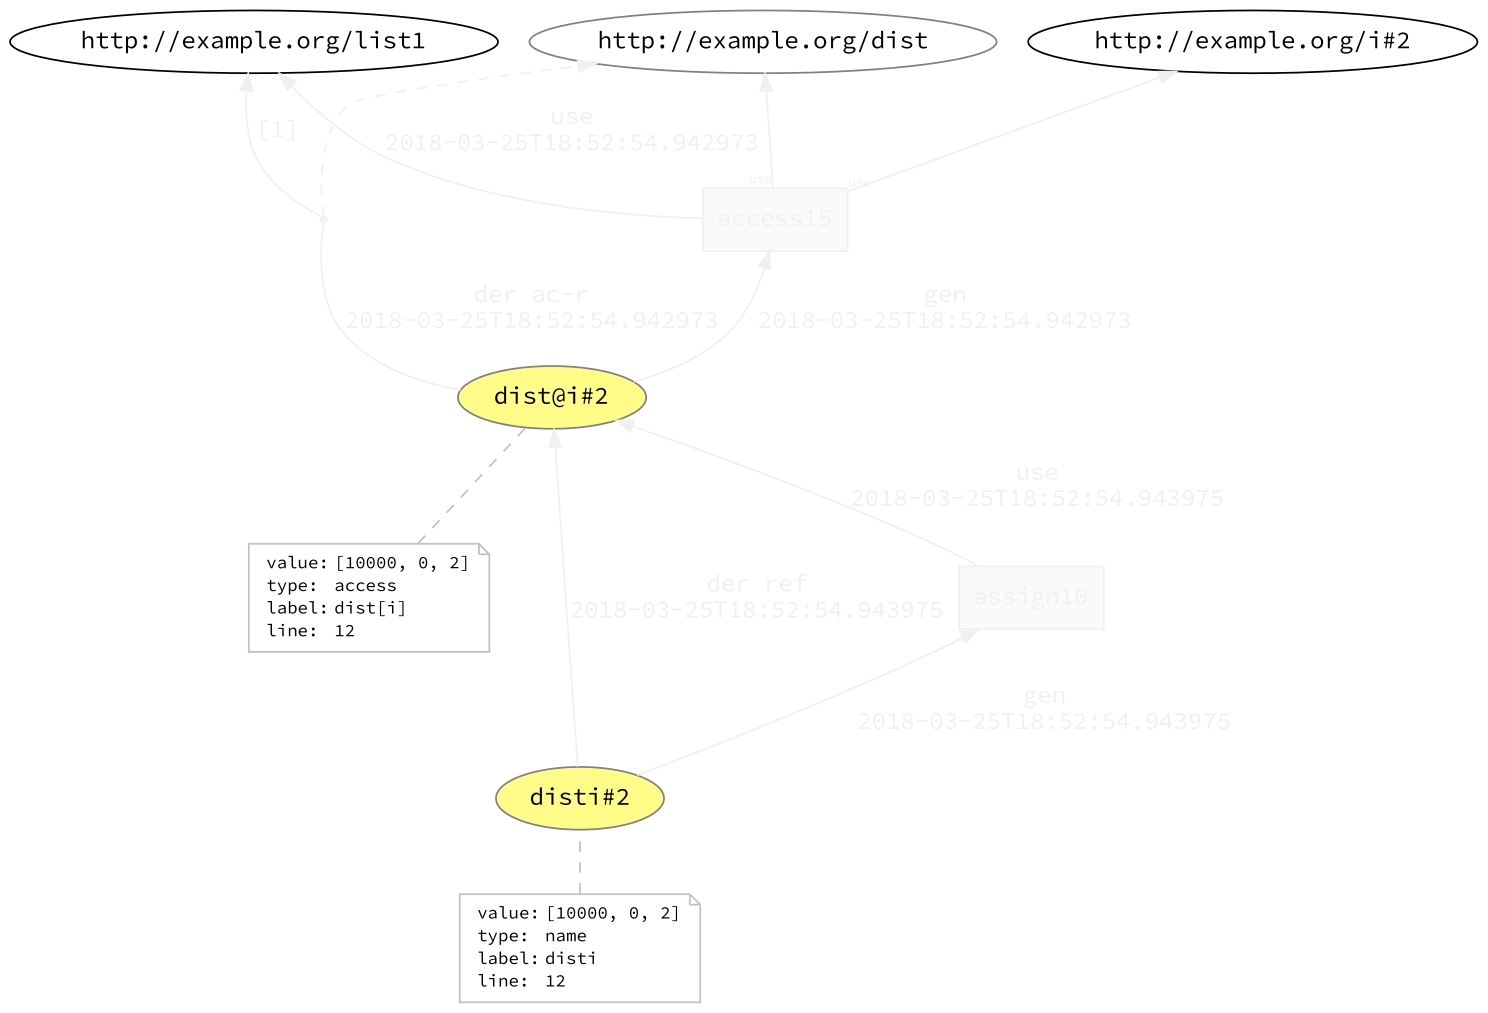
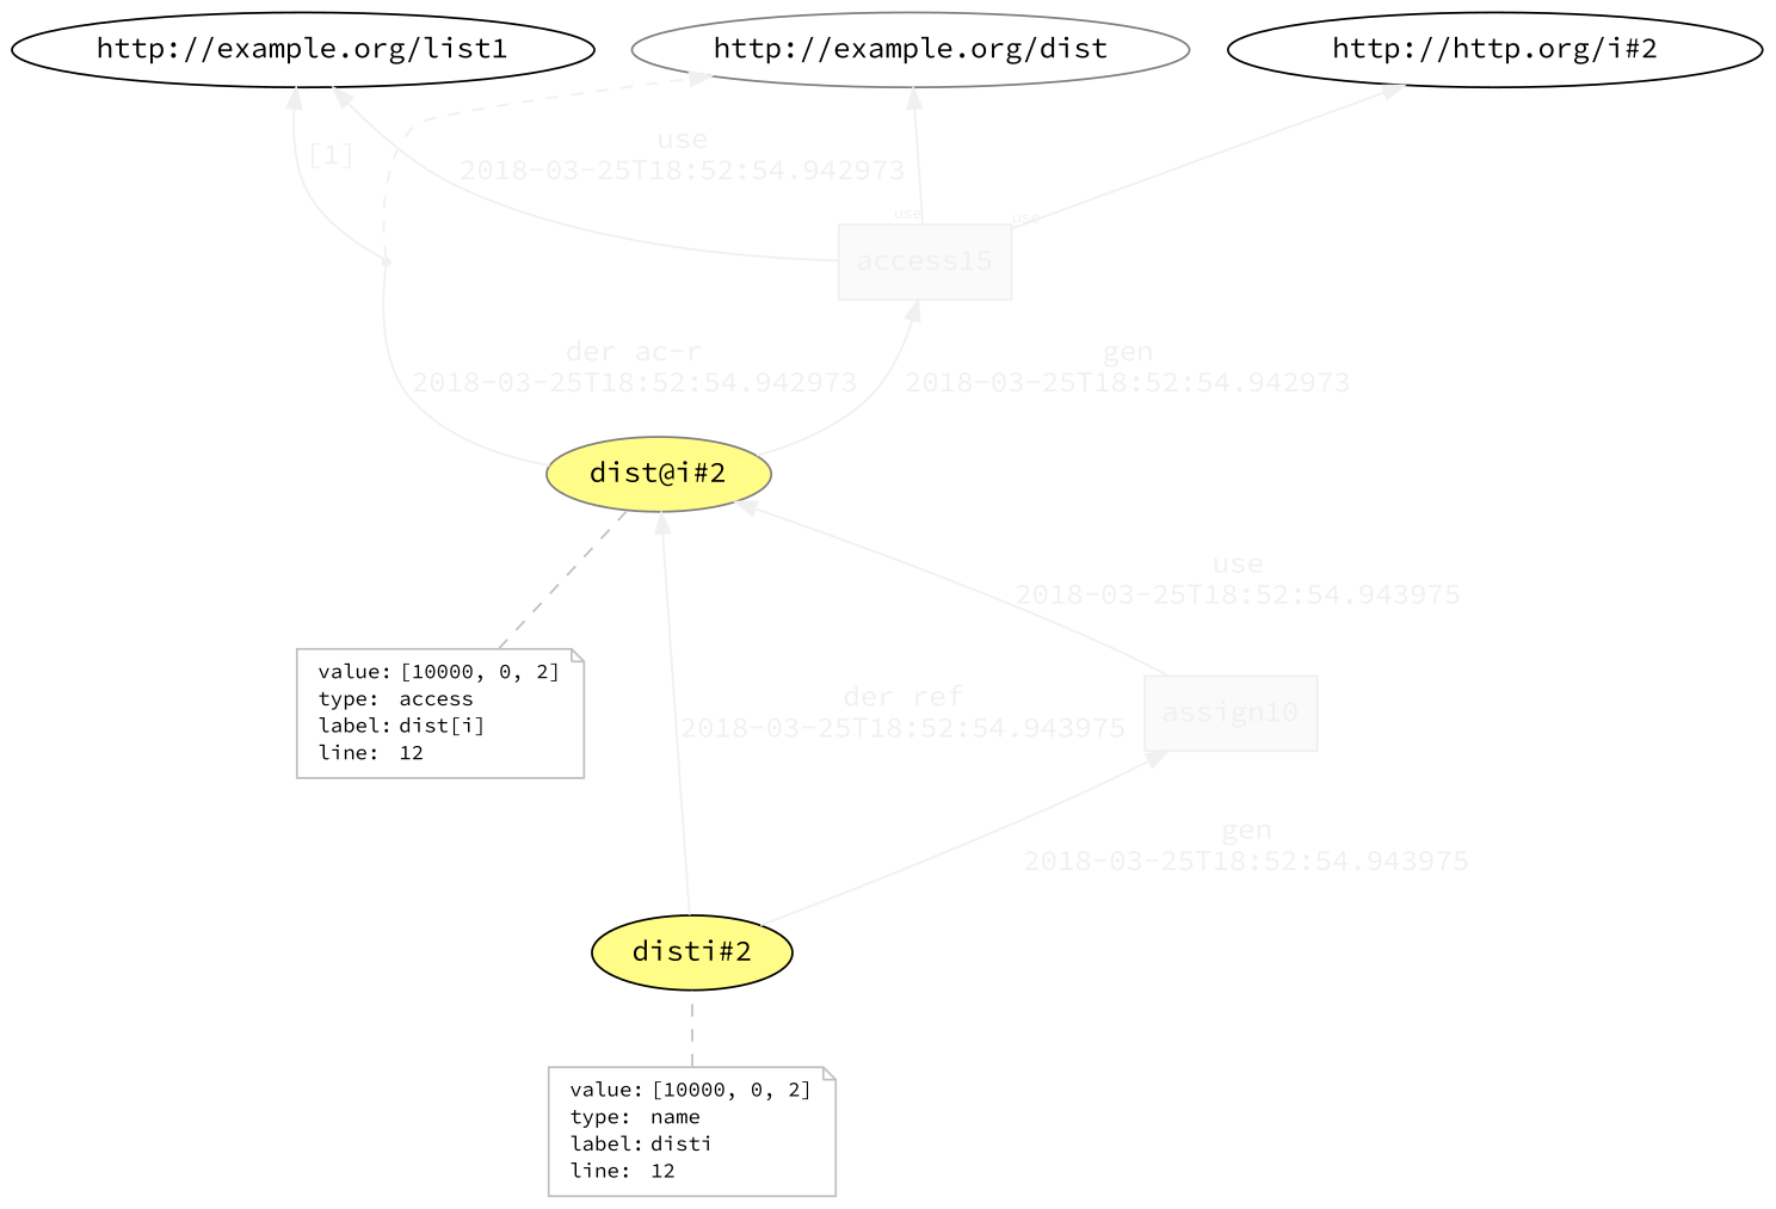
  digraph {
    fontname="Source Code Pro"
    rankdir=BT
    node [color="#808080" fontname="Source Code Pro"]
    edge [angle=60.0 color="#F0F0F0" distance=1.5 fontcolor="#F0F0F0" fontname="Source Code Pro" fontsize=14 rotation=20]
    n1 [fillcolor="#FFFC87" label="dist@i#2" style=filled]
    n2 [color="#F0F0F0" fillcolor="#FAFAFA" fontcolor="#F0F0F0" label=access15 shape=polygon sides=4 style=filled]
    bn0 [color="#F0F0F0" fontcolor="#F0F0F0" shape=point]
    "http://example.org/dist"
    "http://example.org/list1" [color=""]
-   "http://example.org/i#2" [color=""]
+   "http://example.org/i#2" [label="http://http.org/i#2" color=""]
    n7 [color=gray fontcolor=black fontsize=10 label=<<TABLE cellpadding="0" border="0"> 	<TR> 	    <TD align="left">value:</TD> 	    <TD align="left">[10000, 0, 2]</TD> 	</TR> 	<TR> 	    <TD align="left">type:</TD> 	    <TD align="left">access</TD> 	</TR> 	<TR> 	    <TD align="left">label:</TD> 	    <TD align="left">dist[i]</TD> 	</TR> 	<TR> 	    <TD align="left">line:</TD> 	    <TD align="left">12</TD> 	</TR> </TABLE>> shape=note]
-   n8 [fillcolor="#FFFC87" label="disti#2" style=filled]
+   n8 [color=black fillcolor="#FFFC87" label="disti#2" style=filled]
    n9 [color="#F0F0F0" fillcolor="#FAFAFA" fontcolor="#F0F0F0" label=assign10 shape=polygon sides=4 style=filled]
    n10 [color=gray fontcolor=black fontsize=10 label=<<TABLE cellpadding="0" border="0"> 	<TR> 	    <TD align="left">value:</TD> 	    <TD align="left">[10000, 0, 2]</TD> 	</TR> 	<TR> 	    <TD align="left">type:</TD> 	    <TD align="left">name</TD> 	</TR> 	<TR> 	    <TD align="left">label:</TD> 	    <TD align="left">disti</TD> 	</TR> 	<TR> 	    <TD align="left">line:</TD> 	    <TD align="left">12</TD> 	</TR> </TABLE>> shape=note]
    n1 -> n2 [label="gen\n2018-03-25T18:52:54.942973"]
    n1 -> bn0 [arrowhead=none label="der ac-r\n2018-03-25T18:52:54.942973"]
    n2 -> "http://example.org/dist" [labelangle=60.0 labeldistance=1.5 labelfontsize=8 taillabel=use angle="" distance="" fontsize=""]
    n2 -> "http://example.org/list1" [label="use\n2018-03-25T18:52:54.942973"]
    n2 -> "http://example.org/i#2" [labelangle=60.0 labeldistance=1.5 labelfontsize=8 taillabel=use angle="" distance="" fontsize=""]
    bn0 -> "http://example.org/dist" [style=dashed angle="" distance="" fontsize="" rotation=""]
    bn0 -> "http://example.org/list1" [label="[1]"]
    n7 -> n1 [arrowhead=none color=gray style=dashed angle="" distance="" fontcolor="" fontsize="" rotation=""]
    n8 -> n1 [label="der ref\n2018-03-25T18:52:54.943975"]
    n8 -> n9 [label="gen\n2018-03-25T18:52:54.943975"]
    n9 -> n1 [label="use\n2018-03-25T18:52:54.943975"]
    n10 -> n8 [arrowhead=none color=gray style=dashed angle="" distance="" fontcolor="" fontsize="" rotation=""]
  }
